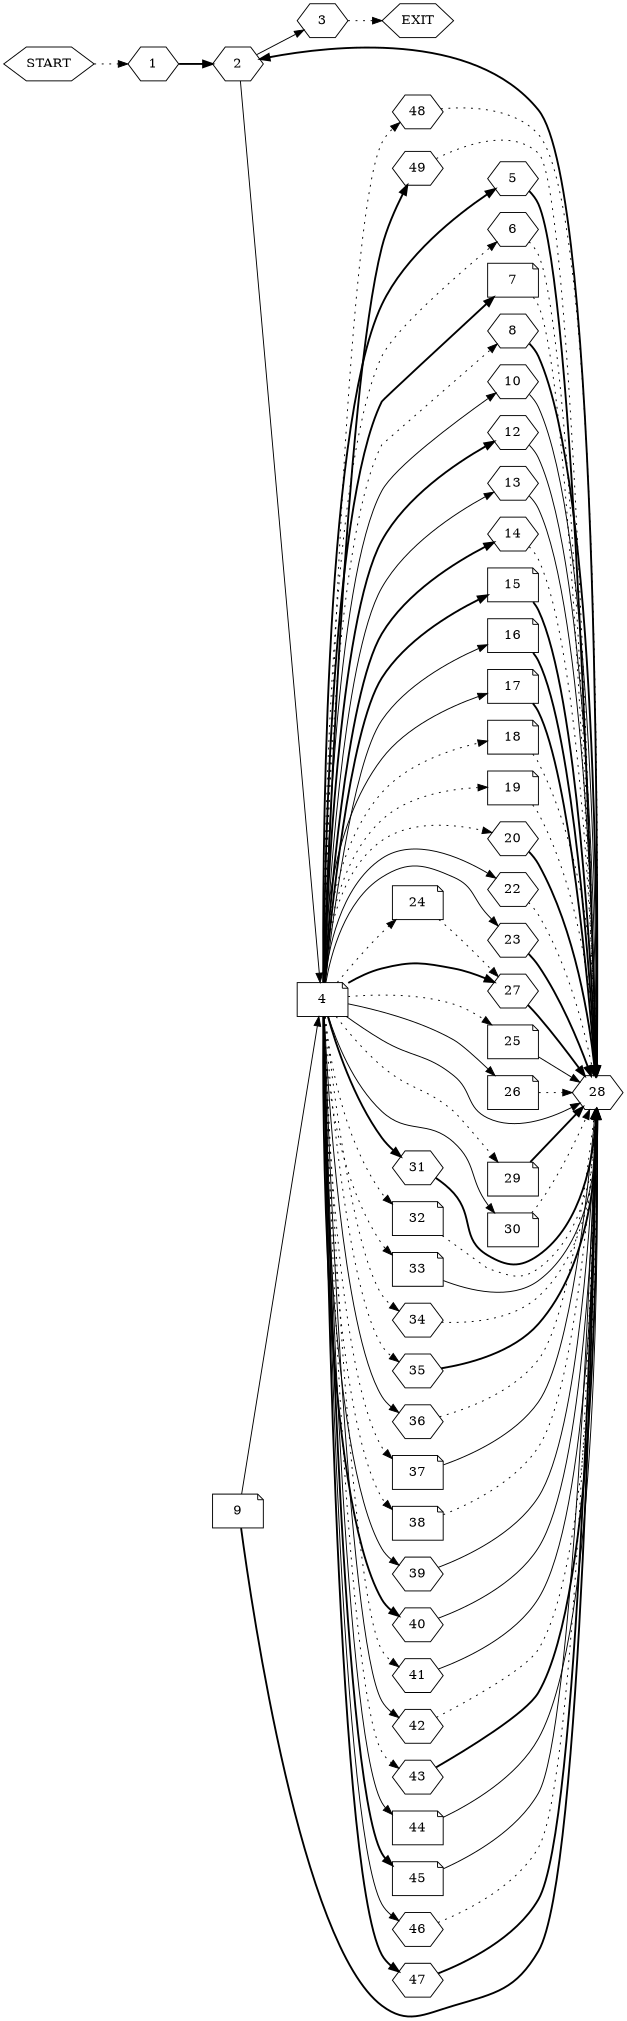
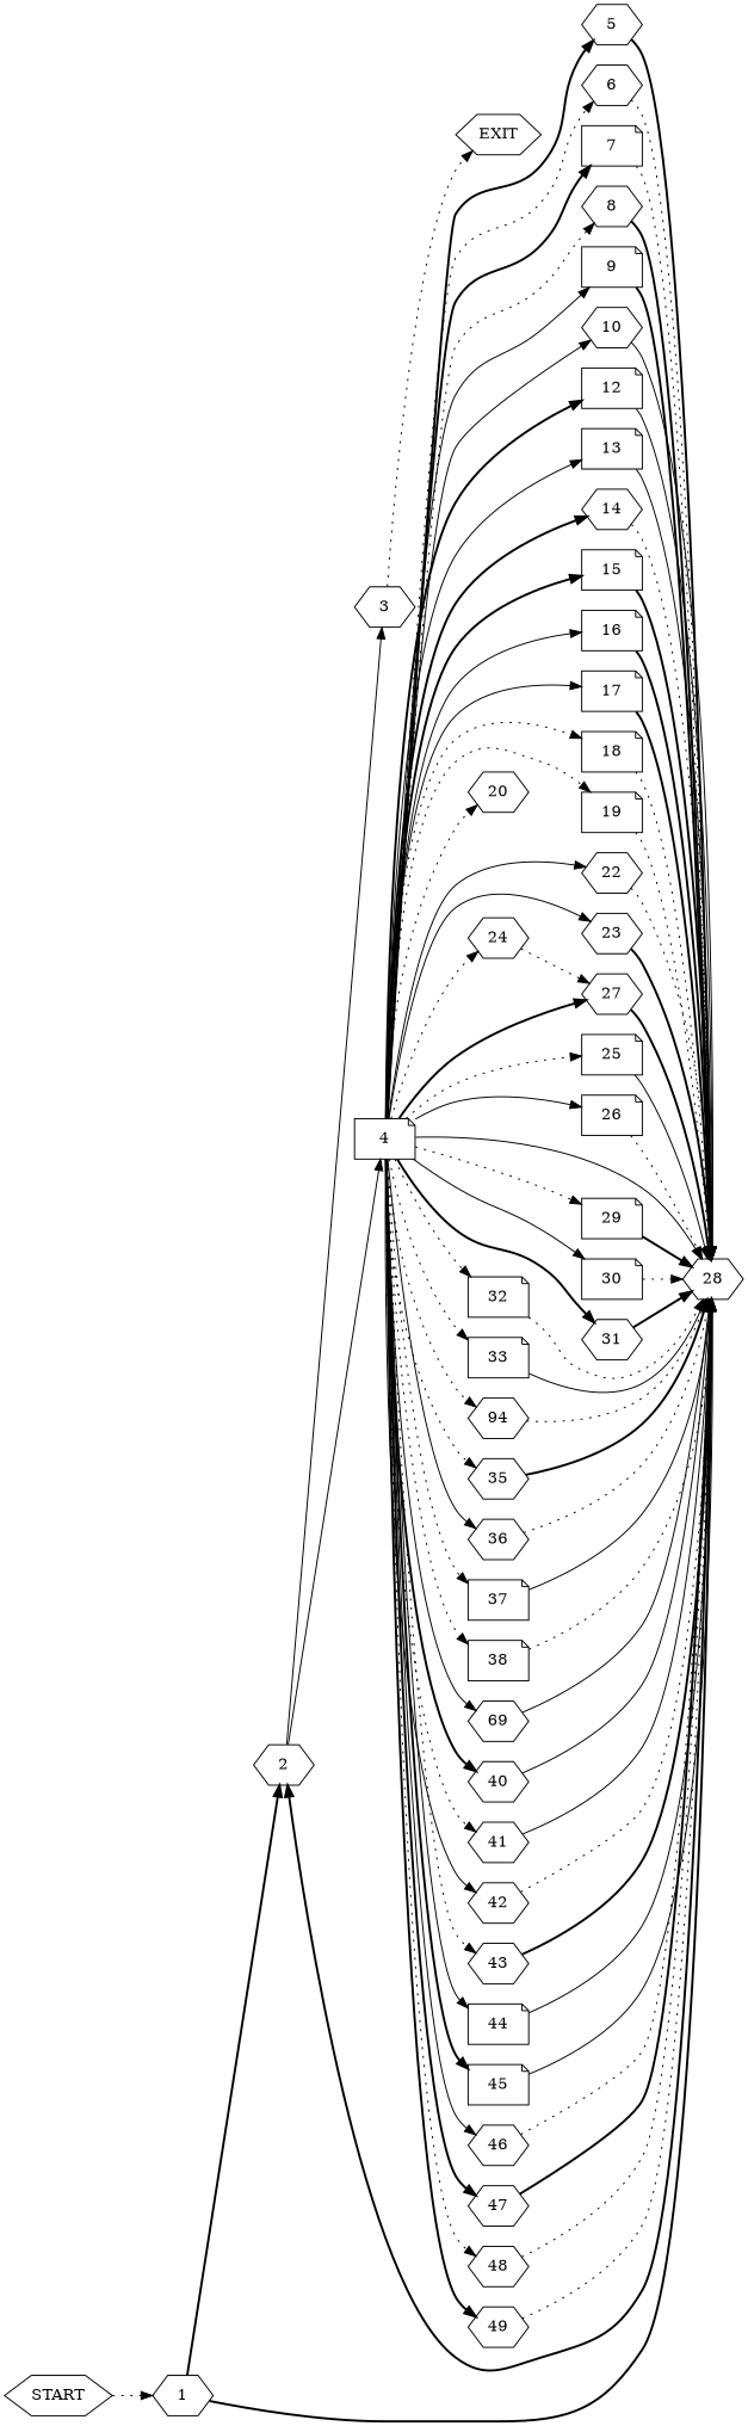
  digraph {
    rankdir=LR
    node [shape=hexagon]
    edge [style=dotted]
    n1 [label=START]
    1
    2
    n4 [label=EXIT]
    3
    4 [shape=note]
    5
    6
    7 [shape=note]
    8
    9 [shape=note]
    10
-   12
-   13
+   12 [shape=note]
+   13 [shape=note]
    14
    15 [shape=note]
    16 [shape=note]
    17 [shape=note]
    18 [shape=note]
    19 [shape=note]
    20
    22
    23
-   24 [shape=note]
+   24
    25 [shape=note]
    26 [shape=note]
    27
    28
    29 [shape=note]
    30 [shape=note]
    31
    32 [shape=note]
    33 [shape=note]
-   34
+   34 [label=94]
    35
    36
    37 [shape=note]
    38 [shape=note]
-   39
+   39 [label=69]
    40
    41
    42
    43
    44 [shape=note]
    45 [shape=note]
    46
    47
    48
    49
    n1 -> 1
    1 -> 2 [style=bold]
    2 -> 3 [style=solid]
    2 -> 4 [style=solid]
    3 -> n4
    4 -> 5 [style=bold]
    4 -> 6
    4 -> 7 [style=bold]
    4 -> 8
-   9 -> 4 [style=solid]
+   4 -> 9 [style=solid]
    4 -> 10 [style=solid]
    4 -> 12 [style=bold]
    4 -> 13 [style=solid]
    4 -> 14 [style=bold]
    4 -> 15 [style=bold]
    4 -> 16 [style=solid]
    4 -> 17 [style=solid]
    4 -> 18
    4 -> 19
    4 -> 20
    4 -> 22 [style=solid]
    4 -> 23 [style=solid]
    4 -> 24
    4 -> 25
    4 -> 26 [style=solid]
    4 -> 27 [style=bold]
    4 -> 28 [style=solid]
    4 -> 29
    4 -> 30 [style=solid]
    4 -> 31 [style=bold]
    4 -> 32
    4 -> 33
    4 -> 34
    4 -> 35
    4 -> 36 [style=solid]
    4 -> 37
    4 -> 38
    4 -> 39 [style=solid]
    4 -> 40 [style=bold]
    4 -> 41
    4 -> 42 [style=solid]
    4 -> 43
    4 -> 44 [style=solid]
    4 -> 45 [style=bold]
    4 -> 46 [style=solid]
    4 -> 47 [style=bold]
    4 -> 48
    4 -> 49 [style=bold]
    5 -> 28 [style=bold]
    6 -> 28
    7 -> 28
    8 -> 28 [style=bold]
    9 -> 28 [style=bold]
    10 -> 28 [style=solid]
    12 -> 28 [style=solid]
    13 -> 28 [style=solid]
    14 -> 28
    15 -> 28 [style=bold]
    16 -> 28 [style=bold]
    17 -> 28 [style=bold]
    18 -> 28
    19 -> 28
-   20 -> 28 [style=bold]
+   1 -> 28 [style=bold]
    22 -> 28
    23 -> 28 [style=bold]
    24 -> 27
    25 -> 28 [style=solid]
    26 -> 28
    27 -> 28 [style=bold]
    28 -> 2 [style=bold]
    29 -> 28 [style=bold]
    30 -> 28
    31 -> 28 [style=bold]
    32 -> 28
    33 -> 28 [style=solid]
    34 -> 28
    35 -> 28 [style=bold]
    36 -> 28
    37 -> 28 [style=solid]
    38 -> 28
    39 -> 28 [style=solid]
    40 -> 28 [style=solid]
    41 -> 28 [style=solid]
    42 -> 28
    43 -> 28 [style=bold]
    44 -> 28 [style=solid]
    45 -> 28 [style=solid]
    46 -> 28
    47 -> 28 [style=bold]
    48 -> 28
    49 -> 28
  }
